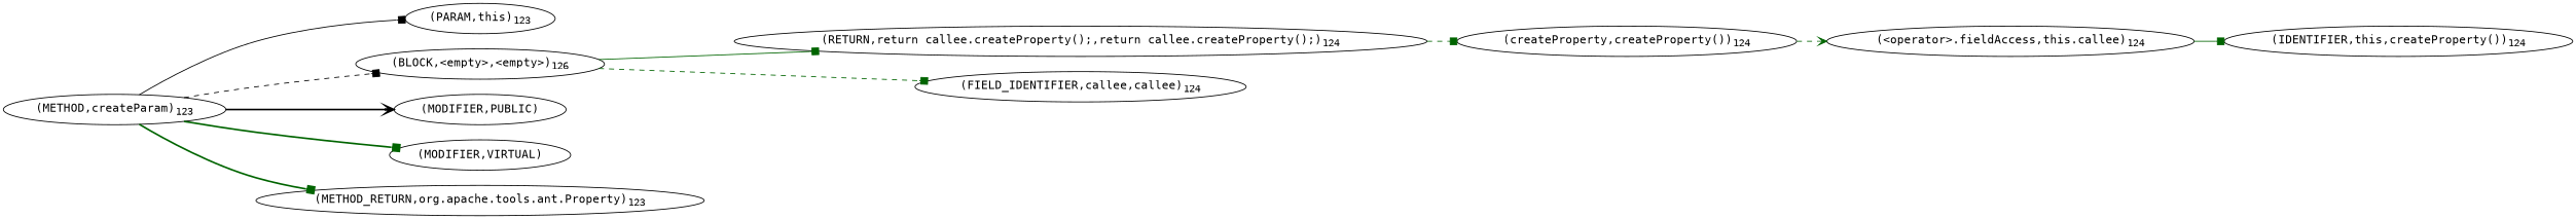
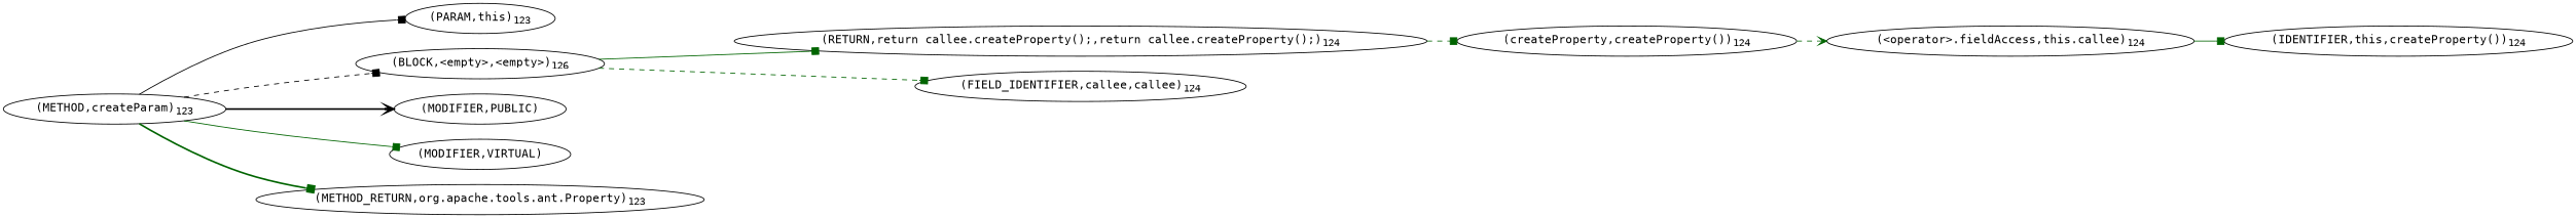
  digraph {
    fontname="DejaVu Sans Mono"
    rankdir=LR
    node [fontname="DejaVu Sans Mono"]
    edge [arrowhead=box color=darkgreen fontname="DejaVu Sans Mono" style=dashed]
    n1 [label=<(METHOD,createParam)<SUB>123</SUB>>]
    n2 [label=<(PARAM,this)<SUB>123</SUB>>]
    n3 [label=<(BLOCK,&lt;empty&gt;,&lt;empty&gt;)<SUB>126</SUB>>]
    n4 [label=<(MODIFIER,PUBLIC)>]
    n5 [label=<(MODIFIER,VIRTUAL)>]
    n6 [label=<(METHOD_RETURN,org.apache.tools.ant.Property)<SUB>123</SUB>>]
    n7 [label=<(RETURN,return callee.createProperty();,return callee.createProperty();)<SUB>124</SUB>>]
    n8 [label=<(FIELD_IDENTIFIER,callee,callee)<SUB>124</SUB>>]
    n9 [label=<(createProperty,createProperty())<SUB>124</SUB>>]
    n10 [label=<(&lt;operator&gt;.fieldAccess,this.callee)<SUB>124</SUB>>]
    n11 [label=<(IDENTIFIER,this,createProperty())<SUB>124</SUB>>]
    n1 -> n2 [color=black style=solid]
    n1 -> n3 [color=black]
    n1 -> n4 [arrowhead=vee color=black style=bold]
-   n1 -> n5 [style=bold]
+   n1 -> n5 [style=solid]
    n1 -> n6 [style=bold]
    n3 -> n7 [style=solid]
    n3 -> n8
    n7 -> n9
    n9 -> n10 [arrowhead=vee]
    n10 -> n11 [style=solid]
  }
